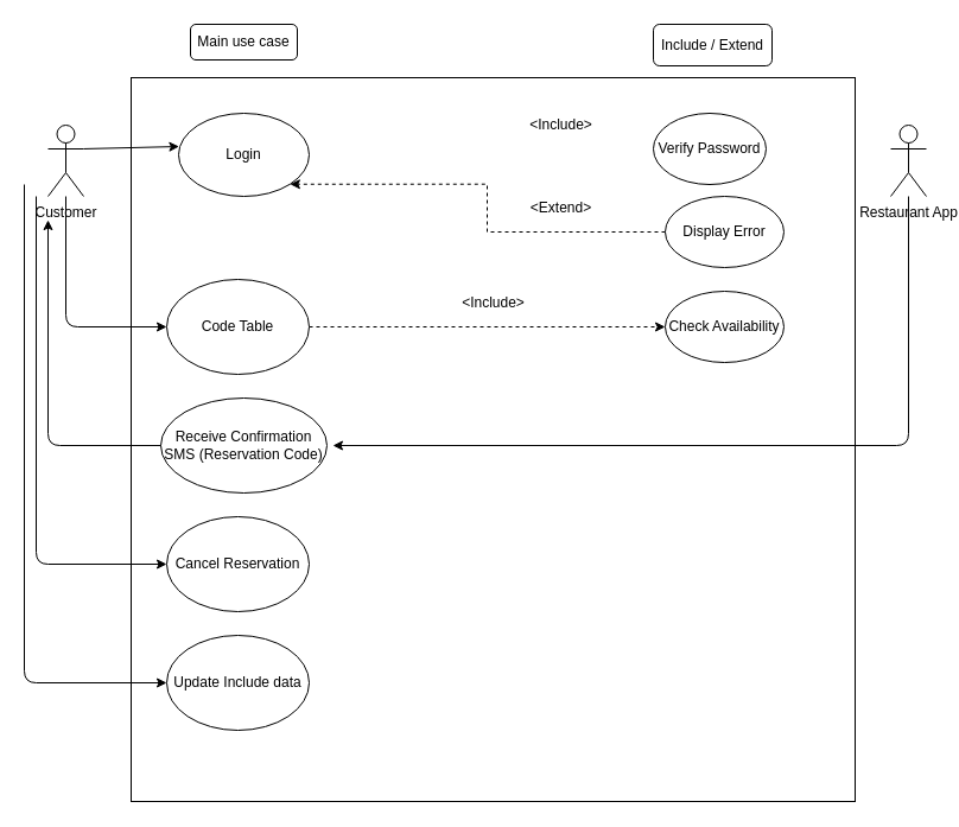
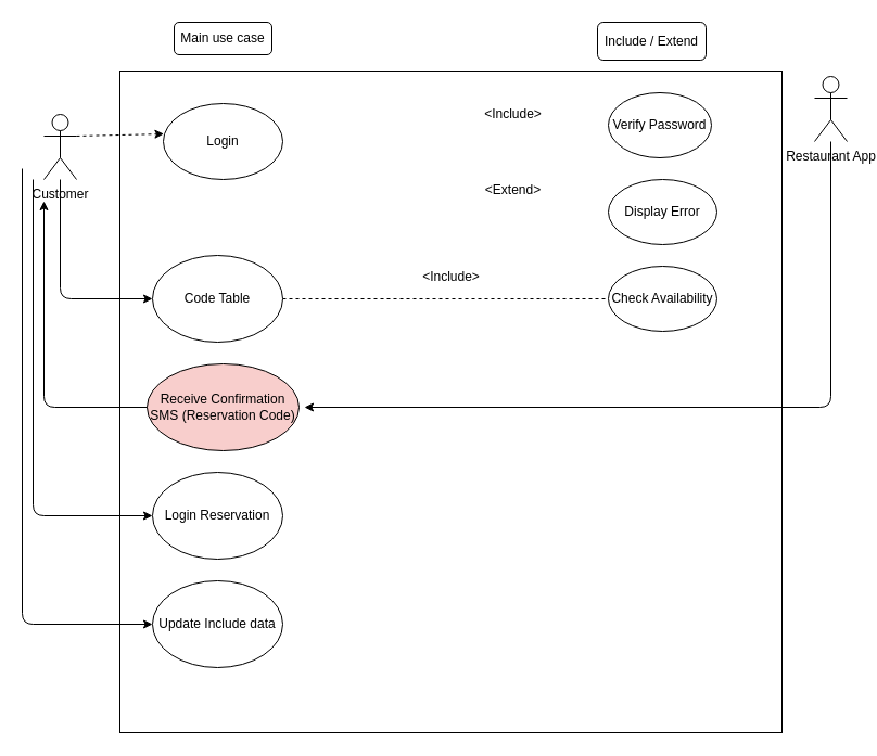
  <mxCell id="0" />
  <mxCell id="1" parent="0" />
  <mxCell id="2" value="Customer" style="shape=umlActor;verticalLabelPosition=bottom;verticalAlign=top;html=1;outlineConnect=0;" vertex="1" parent="1"><mxGeometry x="40" y="105" width="30" height="60" as="geometry" /></mxCell>
  <mxCell id="3" value="" style="whiteSpace=wrap;html=1;aspect=fixed;" vertex="1" parent="1"><mxGeometry x="110" y="65" width="610" height="610" as="geometry" /></mxCell>
- <mxCell id="4" value="Restaurant App&lt;br&gt;" style="shape=umlActor;verticalLabelPosition=bottom;verticalAlign=top;html=1;outlineConnect=0;" vertex="1" parent="1"><mxGeometry x="750" y="105" width="30" height="60" as="geometry" /></mxCell>
+ <mxCell id="4" value="Restaurant App&lt;br&gt;" style="shape=umlActor;verticalLabelPosition=bottom;verticalAlign=top;html=1;outlineConnect=0;" vertex="1" parent="1"><mxGeometry x="750" y="70" width="30" height="60" as="geometry" /></mxCell>
  <mxCell id="5" value="Main use case" style="rounded=1;whiteSpace=wrap;html=1;" vertex="1" parent="1"><mxGeometry x="160" y="20" width="90" height="30" as="geometry" /></mxCell>
  <mxCell id="6" value="Include / Extend" style="rounded=1;whiteSpace=wrap;html=1;" vertex="1" parent="1"><mxGeometry x="550" y="20" width="100" height="35" as="geometry" /></mxCell>
  <mxCell id="7" value="Login" style="ellipse;whiteSpace=wrap;html=1;" vertex="1" parent="1"><mxGeometry x="150" y="95" width="110" height="70" as="geometry" /></mxCell>
- <mxCell id="8" value="Verify Password" style="ellipse;whiteSpace=wrap;html=1;" vertex="1" parent="1"><mxGeometry x="550" y="95" width="95" height="60" as="geometry" /></mxCell>
- <mxCell id="9" style="edgeStyle=orthogonalEdgeStyle;rounded=0;orthogonalLoop=1;jettySize=auto;html=1;exitX=0;exitY=0.5;exitDx=0;exitDy=0;entryX=1;entryY=1;entryDx=0;entryDy=0;dashed=1;" edge="1" parent="1" source="10" target="7"><mxGeometry relative="1" as="geometry" /></mxCell>
+ <mxCell id="8" value="Verify Password" style="ellipse;whiteSpace=wrap;html=1;" vertex="1" parent="1"><mxGeometry x="560" y="85" width="95" height="60" as="geometry" /></mxCell>
  <mxCell id="10" value="Display Error" style="ellipse;whiteSpace=wrap;html=1;" vertex="1" parent="1"><mxGeometry x="560" y="165" width="100" height="60" as="geometry" /></mxCell>
  <mxCell id="11" value="&amp;lt;Include&amp;gt;" style="text;html=1;strokeColor=none;fillColor=none;align=center;verticalAlign=middle;whiteSpace=wrap;rounded=0;" vertex="1" parent="1"><mxGeometry x="440" y="95" width="65" height="20" as="geometry" /></mxCell>
  <mxCell id="12" value="&amp;lt;Extend&amp;gt;" style="text;html=1;strokeColor=none;fillColor=none;align=center;verticalAlign=middle;whiteSpace=wrap;rounded=0;" vertex="1" parent="1"><mxGeometry x="440" y="165" width="65" height="20" as="geometry" /></mxCell>
- <mxCell id="13" value="" style="endArrow=classic;html=1;exitX=1;exitY=0.333;exitDx=0;exitDy=0;exitPerimeter=0;entryX=0.004;entryY=0.4;entryDx=0;entryDy=0;entryPerimeter=0;" edge="1" parent="1" source="2" target="7"><mxGeometry width="50" height="50" relative="1" as="geometry"><mxPoint x="70" y="175" as="sourcePoint" /><mxPoint x="160" y="135" as="targetPoint" /></mxGeometry></mxCell>
- <mxCell id="14" style="edgeStyle=orthogonalEdgeStyle;rounded=0;orthogonalLoop=1;jettySize=auto;html=1;entryX=0;entryY=0.5;entryDx=0;entryDy=0;dashed=1;" edge="1" parent="1" source="15" target="16"><mxGeometry relative="1" as="geometry" /></mxCell>
+ <mxCell id="13" value="" style="endArrow=classic;html=1;exitX=1;exitY=0.333;exitDx=0;exitDy=0;exitPerimeter=0;entryX=0.004;entryY=0.4;entryDx=0;entryDy=0;entryPerimeter=0;dashed=1;" edge="1" parent="1" source="2" target="7"><mxGeometry width="50" height="50" relative="1" as="geometry"><mxPoint x="70" y="175" as="sourcePoint" /><mxPoint x="160" y="135" as="targetPoint" /></mxGeometry></mxCell>
+ <mxCell id="14" style="edgeStyle=orthogonalEdgeStyle;rounded=0;orthogonalLoop=1;jettySize=auto;html=1;entryX=0;entryY=0.5;entryDx=0;entryDy=0;dashed=1;endArrow=none;" edge="1" parent="1" source="15" target="16"><mxGeometry relative="1" as="geometry" /></mxCell>
  <mxCell id="15" value="Code Table" style="ellipse;whiteSpace=wrap;html=1;" vertex="1" parent="1"><mxGeometry x="140" y="235" width="120" height="80" as="geometry" /></mxCell>
  <mxCell id="16" value="Check Availability" style="ellipse;whiteSpace=wrap;html=1;" vertex="1" parent="1"><mxGeometry x="560" y="245" width="100" height="60" as="geometry" /></mxCell>
  <mxCell id="17" value="&amp;lt;Include&amp;gt;" style="text;html=1;strokeColor=none;fillColor=none;align=center;verticalAlign=middle;whiteSpace=wrap;rounded=0;" vertex="1" parent="1"><mxGeometry x="382.5" y="245" width="65" height="20" as="geometry" /></mxCell>
  <mxCell id="18" value="" style="endArrow=classic;html=1;" edge="1" parent="1" source="2" target="15"><mxGeometry width="50" height="50" relative="1" as="geometry"><mxPoint x="30" y="355" as="sourcePoint" /><mxPoint x="80" y="305" as="targetPoint" /><Array as="points"><mxPoint x="55" y="275" /></Array></mxGeometry></mxCell>
- <mxCell id="19" value="Receive Confirmation SMS (Reservation Code)" style="ellipse;whiteSpace=wrap;html=1;" vertex="1" parent="1"><mxGeometry x="135" y="335" width="140" height="80" as="geometry" /></mxCell>
+ <mxCell id="19" value="Receive Confirmation SMS (Reservation Code)" style="ellipse;whiteSpace=wrap;html=1;fillColor=#f8cecc;" vertex="1" parent="1"><mxGeometry x="135" y="335" width="140" height="80" as="geometry" /></mxCell>
  <mxCell id="20" value="" style="endArrow=classic;html=1;" edge="1" parent="1" source="4"><mxGeometry width="50" height="50" relative="1" as="geometry"><mxPoint x="550" y="465" as="sourcePoint" /><mxPoint x="280" y="375" as="targetPoint" /><Array as="points"><mxPoint x="765" y="375" /></Array></mxGeometry></mxCell>
  <mxCell id="21" value="" style="endArrow=classic;html=1;exitX=0;exitY=0.5;exitDx=0;exitDy=0;" edge="1" parent="1" source="19"><mxGeometry width="50" height="50" relative="1" as="geometry"><mxPoint x="20" y="405" as="sourcePoint" /><mxPoint x="40" y="185" as="targetPoint" /><Array as="points"><mxPoint x="40" y="375" /></Array></mxGeometry></mxCell>
- <mxCell id="22" value="Cancel Reservation" style="ellipse;whiteSpace=wrap;html=1;" vertex="1" parent="1"><mxGeometry x="140" y="435" width="120" height="80" as="geometry" /></mxCell>
+ <mxCell id="22" value="Login Reservation" style="ellipse;whiteSpace=wrap;html=1;" vertex="1" parent="1"><mxGeometry x="140" y="435" width="120" height="80" as="geometry" /></mxCell>
  <mxCell id="23" value="Update Include data" style="ellipse;whiteSpace=wrap;html=1;" vertex="1" parent="1"><mxGeometry x="140" y="535" width="120" height="80" as="geometry" /></mxCell>
  <mxCell id="24" value="" style="endArrow=classic;html=1;entryX=0;entryY=0.5;entryDx=0;entryDy=0;" edge="1" parent="1" target="22"><mxGeometry width="50" height="50" relative="1" as="geometry"><mxPoint x="30" y="165" as="sourcePoint" /><mxPoint x="90" y="445" as="targetPoint" /><Array as="points"><mxPoint x="30" y="475" /></Array></mxGeometry></mxCell>
  <mxCell id="25" value="" style="endArrow=classic;html=1;entryX=0;entryY=0.5;entryDx=0;entryDy=0;" edge="1" parent="1" target="23"><mxGeometry width="50" height="50" relative="1" as="geometry"><mxPoint x="20" y="155" as="sourcePoint" /><mxPoint x="80" y="535" as="targetPoint" /><Array as="points"><mxPoint x="20" y="575" /></Array></mxGeometry></mxCell>
